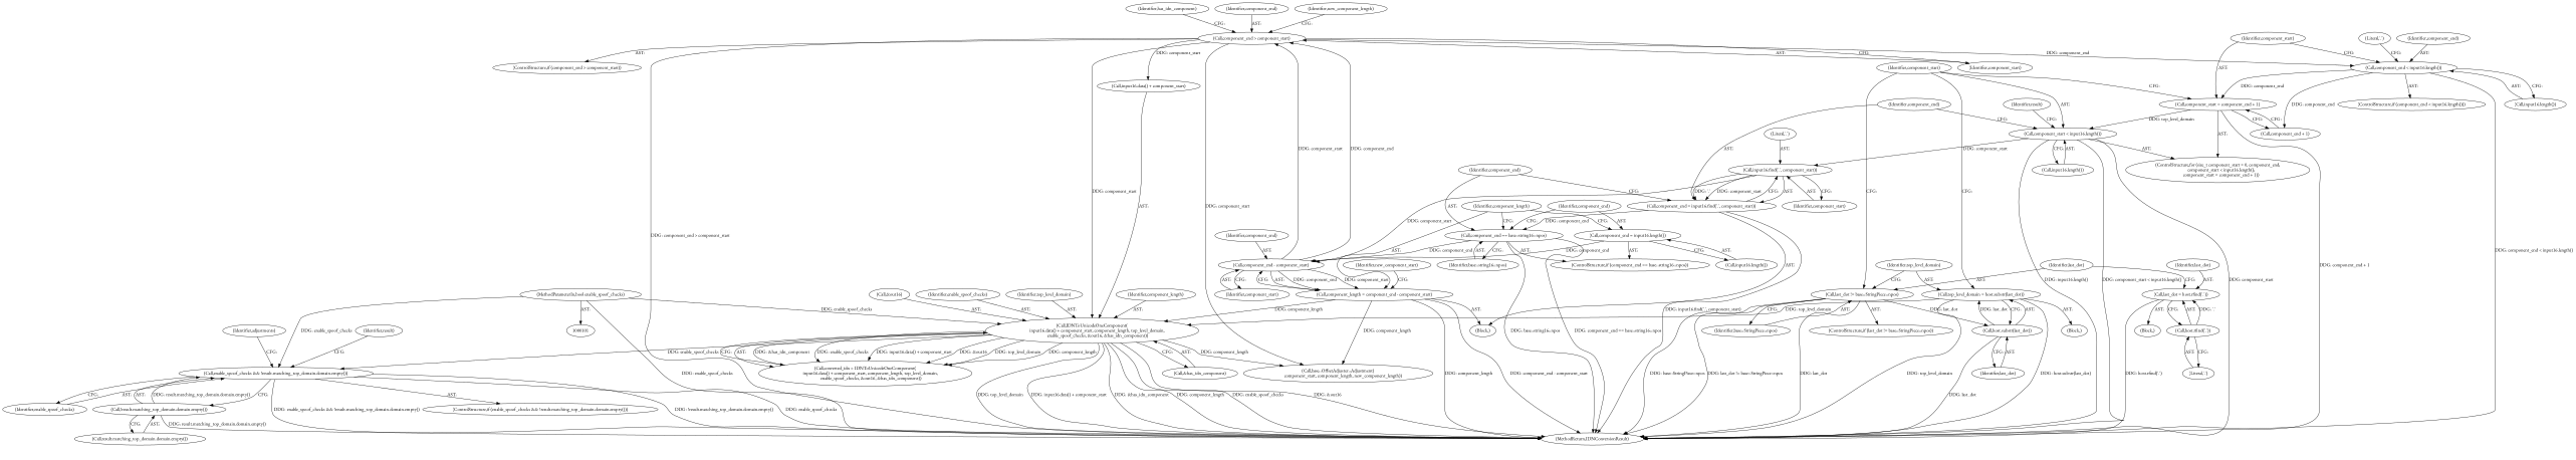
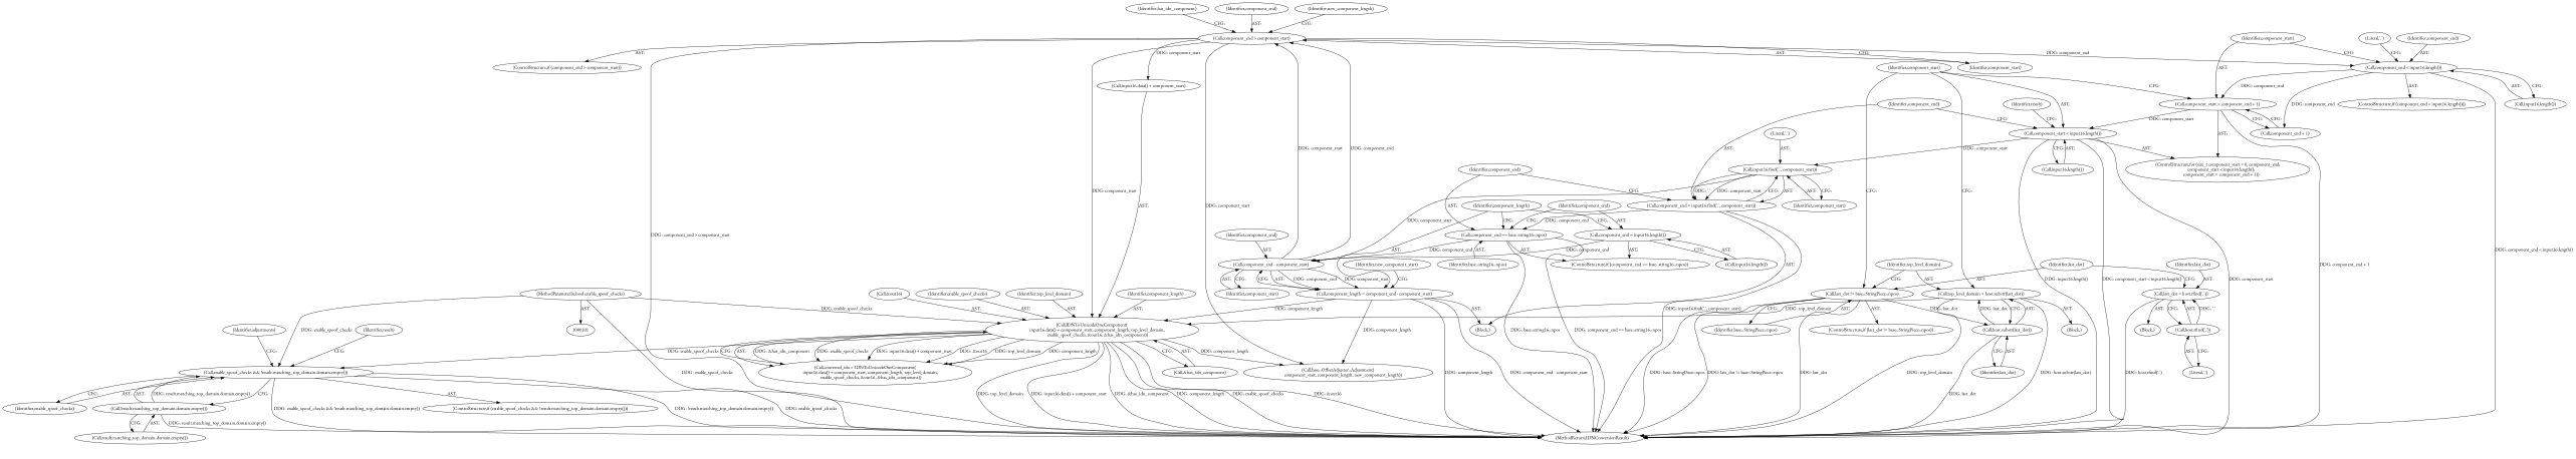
  digraph {
    fontname="EB Garamond"
    node [fontname="EB Garamond"]
    edge [fontname="EB Garamond"]
    n1 [label="(Call,enable_spoof_checks && !result.matching_top_domain.domain.empty())"]
    n2 [label="(Call,!result.matching_top_domain.domain.empty())"]
    n3 [label="(Identifier,enable_spoof_checks)"]
    n4 [label="(ControlStructure,if (enable_spoof_checks && !result.matching_top_domain.domain.empty()))"]
    n5 [label="(MethodReturn,IDNConversionResult)"]
    n6 [label="(Call,result.matching_top_domain.domain.empty())"]
    n7 [label="(Call,IDNToUnicodeOneComponent(\n          input16.data() + component_start, component_length, top_level_domain,\n           enable_spoof_checks, &out16, &has_idn_component))"]
    n8 [label="(Call,converted_idn = IDNToUnicodeOneComponent(\n          input16.data() + component_start, component_length, top_level_domain,\n           enable_spoof_checks, &out16, &has_idn_component))"]
    n9 [label="(Call,&has_idn_component)"]
    n10 [label="(Call,base::OffsetAdjuster::Adjustment(\n          component_start, component_length, new_component_length))"]
    n11 [label="(Call,component_end > component_start)"]
    n12 [label="(Call,component_end < input16.length())"]
    n13 [label="(Call,input16.data() + component_start)"]
    n14 [label="(Identifier,component_start)"]
    n15 [label="(ControlStructure,if (component_end > component_start))"]
    n16 [label="(Call,component_start = component_end + 1)"]
    n17 [label="(Call,component_end + 1)"]
    n18 [label="(ControlStructure,if (component_end < input16.length()))"]
    n19 [label="(Call,input16.length())"]
    n20 [label="(Call,component_end - component_start)"]
    n21 [label="(Call,component_length = component_end - component_start)"]
    n22 [label="(Identifier,component_start)"]
    n23 [label="(Block,)"]
    n24 [label="(Call,component_end == base::string16::npos)"]
    n25 [label="(ControlStructure,if (component_end == base::string16::npos))"]
    n26 [label="(Identifier,base::string16::npos)"]
    n27 [label="(Call,component_end = input16.find('.', component_start))"]
    n28 [label="(Call,input16.find('.', component_start))"]
    n29 [label="(Identifier,component_start)"]
    n30 [label="(Call,component_start < input16.length())"]
    n31 [label="(Call,input16.length())"]
    n32 [label="(ControlStructure,for (size_t component_start = 0, component_end;\n       component_start < input16.length();\n       component_start = component_end + 1))"]
    n33 [label="(Call,component_end = input16.length())"]
    n34 [label="(Call,input16.length())"]
    n35 [label="(Call,top_level_domain = host.substr(last_dot))"]
    n36 [label="(Call,host.substr(last_dot))"]
    n37 [label="(Block,)"]
    n38 [label="(Identifier,last_dot)"]
    n39 [label="(Call,last_dot != base::StringPiece::npos)"]
    n40 [label="(ControlStructure,if (last_dot != base::StringPiece::npos))"]
    n41 [label="(Identifier,base::StringPiece::npos)"]
    n42 [label="(Call,last_dot = host.rfind('.'))"]
    n43 [label="(Call,host.rfind('.'))"]
    n44 [label="(Block,)"]
    n45 [label="(Literal,'.')"]
    n46 [label="(MethodParameterIn,bool enable_spoof_checks)"]
    1000101
    n48 [label="(Literal,'.')"]
    n49 [label="(Identifier,component_end)"]
    n50 [label="(Identifier,component_length)"]
    n51 [label="(Identifier,component_start)"]
    n52 [label="(Literal,'.')"]
    n53 [label="(Identifier,has_idn_component)"]
    n54 [label="(Identifier,component_end)"]
    n55 [label="(Identifier,top_level_domain)"]
    n56 [label="(Identifier,last_dot)"]
    n57 [label="(Identifier,enable_spoof_checks)"]
    n58 [label="(Identifier,adjustments)"]
    n59 [label="(Identifier,result)"]
    n60 [label="(Identifier,component_start)"]
    n61 [label="(Identifier,top_level_domain)"]
    n62 [label="(Identifier,new_component_length)"]
    n63 [label="(Identifier,result)"]
    n64 [label="(Identifier,component_length)"]
    n65 [label="(Call,&out16)"]
    n66 [label="(Identifier,component_end)"]
    n67 [label="(Identifier,last_dot)"]
    n68 [label="(Identifier,component_end)"]
    n69 [label="(Identifier,new_component_start)"]
    n70 [label="(Identifier,component_end)"]
    n71 [label="(Identifier,component_end)"]
    n1 -> n2 [label="CFG: "]
    n1 -> n3 [label="CFG: "]
    n1 -> n4 [label="AST: "]
    n1 -> n5 [label="DDG: enable_spoof_checks && !result.matching_top_domain.domain.empty()"]
    n1 -> n5 [label="DDG: !result.matching_top_domain.domain.empty()"]
    n1 -> n5 [label="DDG: enable_spoof_checks"]
    n2 -> n1 [label="AST: "]
    n2 -> n1 [label="DDG: result.matching_top_domain.domain.empty()"]
    n2 -> n5 [label="DDG: result.matching_top_domain.domain.empty()"]
    n2 -> n6 [label="CFG: "]
    n3 -> n1 [label="AST: "]
    n6 -> n2 [label="AST: "]
    n7 -> n1 [label="DDG: enable_spoof_checks"]
    n7 -> n5 [label="DDG: top_level_domain"]
    n7 -> n5 [label="DDG: input16.data() + component_start"]
    n7 -> n5 [label="DDG: &has_idn_component"]
    n7 -> n5 [label="DDG: component_length"]
    n7 -> n5 [label="DDG: enable_spoof_checks"]
    n7 -> n5 [label="DDG: &out16"]
    n7 -> n8 [label="AST: "]
    n7 -> n8 [label="DDG: &has_idn_component"]
    n7 -> n8 [label="DDG: enable_spoof_checks"]
    n7 -> n8 [label="DDG: input16.data() + component_start"]
    n7 -> n8 [label="DDG: &out16"]
    n7 -> n8 [label="DDG: top_level_domain"]
    n7 -> n8 [label="DDG: component_length"]
    n7 -> n9 [label="CFG: "]
    n7 -> n10 [label="DDG: component_length"]
    n8 -> n7 [label="CFG: "]
    n9 -> n7 [label="AST: "]
    n11 -> n5 [label="DDG: component_end > component_start"]
    n11 -> n7 [label="DDG: component_start"]
    n11 -> n10 [label="DDG: component_start"]
    n11 -> n12 [label="DDG: component_end"]
    n11 -> n13 [label="DDG: component_start"]
    n11 -> n14 [label="CFG: "]
    n11 -> n15 [label="AST: "]
    n12 -> n5 [label="DDG: component_end < input16.length()"]
    n12 -> n16 [label="DDG: component_end"]
    n12 -> n17 [label="DDG: component_end"]
    n12 -> n18 [label="AST: "]
    n12 -> n19 [label="CFG: "]
    n13 -> n7 [label="AST: "]
    n14 -> n11 [label="AST: "]
    n16 -> n5 [label="DDG: component_end + 1"]
    n16 -> n17 [label="CFG: "]
-   n16 -> n30 [label="DDG: top_level_domain"]
+   n16 -> n30 [label="DDG: component_start"]
    n16 -> n32 [label="AST: "]
    n17 -> n16 [label="CFG: "]
    n19 -> n12 [label="AST: "]
    n20 -> n11 [label="DDG: component_end"]
    n20 -> n11 [label="DDG: component_start"]
    n20 -> n21 [label="AST: "]
    n20 -> n21 [label="DDG: component_end"]
    n20 -> n21 [label="DDG: component_start"]
    n20 -> n22 [label="CFG: "]
    n21 -> n5 [label="DDG: component_end - component_start"]
    n21 -> n5 [label="DDG: component_length"]
    n21 -> n7 [label="DDG: component_length"]
    n21 -> n10 [label="DDG: component_length"]
    n21 -> n20 [label="CFG: "]
    n21 -> n23 [label="AST: "]
    n22 -> n20 [label="AST: "]
    n24 -> n5 [label="DDG: component_end == base::string16::npos"]
    n24 -> n5 [label="DDG: base::string16::npos"]
    n24 -> n20 [label="DDG: component_end"]
    n24 -> n25 [label="AST: "]
-   n24 -> n26 [label="CFG: "]
    n26 -> n24 [label="AST: "]
    n27 -> n5 [label="DDG: input16.find('.', component_start)"]
    n27 -> n23 [label="AST: "]
    n27 -> n24 [label="DDG: component_end"]
    n27 -> n28 [label="CFG: "]
    n28 -> n20 [label="DDG: component_start"]
    n28 -> n27 [label="AST: "]
    n28 -> n27 [label="DDG: '.'"]
    n28 -> n27 [label="DDG: component_start"]
    n28 -> n29 [label="CFG: "]
    n29 -> n28 [label="AST: "]
    n30 -> n5 [label="DDG: component_start"]
    n30 -> n5 [label="DDG: input16.length()"]
    n30 -> n5 [label="DDG: component_start < input16.length()"]
    n30 -> n28 [label="DDG: component_start"]
    n30 -> n31 [label="CFG: "]
    n30 -> n32 [label="AST: "]
    n31 -> n30 [label="AST: "]
    n33 -> n20 [label="DDG: component_end"]
    n33 -> n25 [label="AST: "]
    n33 -> n34 [label="CFG: "]
    n34 -> n33 [label="AST: "]
    n35 -> n5 [label="DDG: host.substr(last_dot)"]
    n35 -> n5 [label="DDG: top_level_domain"]
    n35 -> n7 [label="DDG: top_level_domain"]
    n35 -> n36 [label="CFG: "]
    n35 -> n37 [label="AST: "]
    n36 -> n5 [label="DDG: last_dot"]
    n36 -> n35 [label="AST: "]
    n36 -> n35 [label="DDG: last_dot"]
    n36 -> n38 [label="CFG: "]
    n38 -> n36 [label="AST: "]
    n39 -> n5 [label="DDG: base::StringPiece::npos"]
    n39 -> n5 [label="DDG: last_dot != base::StringPiece::npos"]
    n39 -> n5 [label="DDG: last_dot"]
    n39 -> n36 [label="DDG: last_dot"]
    n39 -> n40 [label="AST: "]
    n39 -> n41 [label="CFG: "]
    n41 -> n39 [label="AST: "]
    n42 -> n5 [label="DDG: host.rfind('.')"]
    n42 -> n43 [label="CFG: "]
    n42 -> n44 [label="AST: "]
    n43 -> n42 [label="AST: "]
    n43 -> n42 [label="DDG: '.'"]
    n43 -> n45 [label="CFG: "]
    n45 -> n43 [label="AST: "]
    n46 -> n1 [label="DDG: enable_spoof_checks"]
    n46 -> n5 [label="DDG: enable_spoof_checks"]
    n46 -> n7 [label="DDG: enable_spoof_checks"]
    n46 -> 1000101 [label="AST: "]
    n48 -> n28 [label="AST: "]
    n49 -> n24 [label="AST: "]
    n49 -> n27 [label="CFG: "]
    n50 -> n21 [label="AST: "]
    n50 -> n24 [label="CFG: "]
    n50 -> n33 [label="CFG: "]
    n51 -> n12 [label="CFG: "]
    n51 -> n16 [label="AST: "]
    n52 -> n12 [label="CFG: "]
    n53 -> n11 [label="CFG: "]
    n54 -> n11 [label="AST: "]
    n55 -> n35 [label="AST: "]
    n55 -> n39 [label="CFG: "]
    n56 -> n42 [label="AST: "]
    n57 -> n7 [label="AST: "]
    n58 -> n1 [label="CFG: "]
    n59 -> n1 [label="CFG: "]
    n60 -> n16 [label="CFG: "]
    n60 -> n30 [label="AST: "]
    n60 -> n35 [label="CFG: "]
    n60 -> n39 [label="CFG: "]
    n61 -> n7 [label="AST: "]
    n62 -> n11 [label="CFG: "]
    n63 -> n30 [label="CFG: "]
    n64 -> n7 [label="AST: "]
    n65 -> n7 [label="AST: "]
    n66 -> n27 [label="AST: "]
    n66 -> n30 [label="CFG: "]
    n67 -> n39 [label="AST: "]
    n67 -> n42 [label="CFG: "]
    n68 -> n24 [label="CFG: "]
    n68 -> n33 [label="AST: "]
    n69 -> n21 [label="CFG: "]
    n70 -> n12 [label="AST: "]
    n71 -> n20 [label="AST: "]
  }
